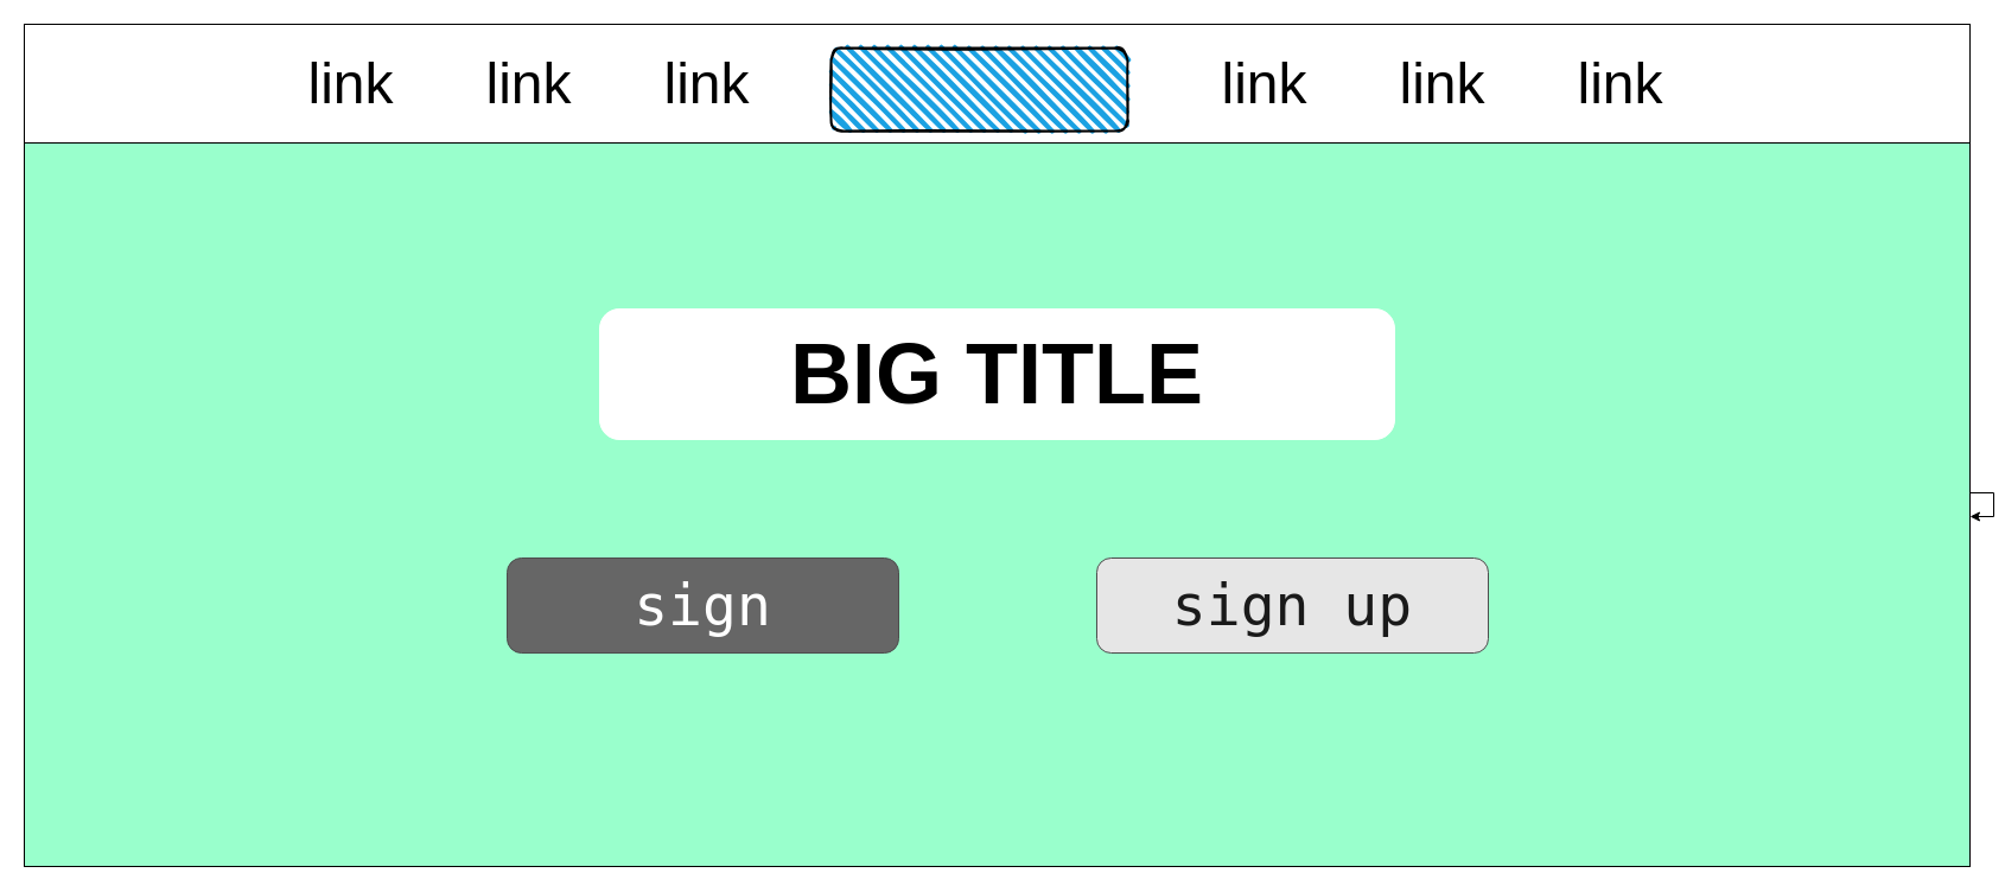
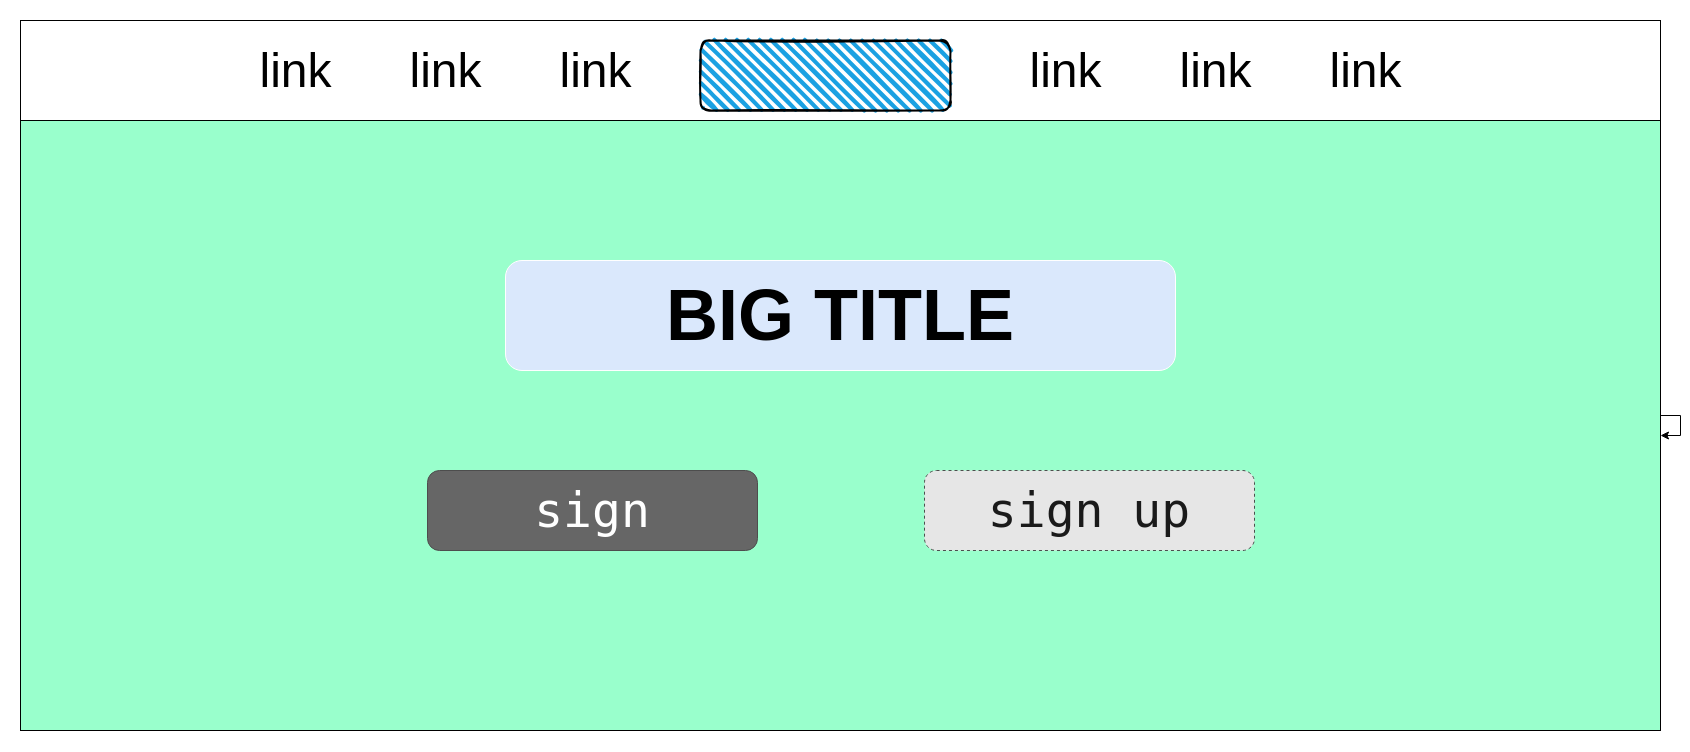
  <mxCell id="0" />
  <mxCell id="1" parent="0" />
  <mxCell id="2" value="" style="rounded=0;whiteSpace=wrap;html=1;" parent="1" vertex="1"><mxGeometry x="20" y="20" width="1640" height="100" as="geometry" /></mxCell>
  <mxCell id="3" value="" style="rounded=1;whiteSpace=wrap;html=1;strokeWidth=2;fillWeight=4;hachureGap=8;hachureAngle=45;fillColor=#1ba1e2;sketch=1;" parent="1" vertex="1"><mxGeometry x="700" y="40" width="250" height="70" as="geometry" /></mxCell>
  <mxCell id="4" value="&lt;font style=&quot;font-size: 48px ; font-weight: normal&quot;&gt;link&lt;/font&gt;" style="text;strokeColor=none;fillColor=none;html=1;fontSize=24;fontStyle=1;verticalAlign=middle;align=center;" parent="1" vertex="1"><mxGeometry x="490" y="20" width="210" height="100" as="geometry" /></mxCell>
  <mxCell id="5" value="&lt;font style=&quot;font-size: 48px ; font-weight: normal&quot;&gt;link&lt;/font&gt;" style="text;strokeColor=none;fillColor=none;html=1;fontSize=24;fontStyle=1;verticalAlign=middle;align=center;" parent="1" vertex="1"><mxGeometry x="340" y="20" width="210" height="100" as="geometry" /></mxCell>
  <mxCell id="6" value="&lt;font style=&quot;font-size: 48px ; font-weight: normal&quot;&gt;link&lt;/font&gt;" style="text;strokeColor=none;fillColor=none;html=1;fontSize=24;fontStyle=1;verticalAlign=middle;align=center;" parent="1" vertex="1"><mxGeometry x="190" y="20" width="210" height="100" as="geometry" /></mxCell>
  <mxCell id="7" value="&lt;font style=&quot;font-size: 48px ; font-weight: normal&quot;&gt;link&lt;/font&gt;" style="text;strokeColor=none;fillColor=none;html=1;fontSize=24;fontStyle=1;verticalAlign=middle;align=center;" parent="1" vertex="1"><mxGeometry x="960" y="20" width="210" height="100" as="geometry" /></mxCell>
  <mxCell id="8" value="&lt;font style=&quot;font-size: 48px ; font-weight: normal&quot;&gt;link&lt;/font&gt;" style="text;strokeColor=none;fillColor=none;html=1;fontSize=24;fontStyle=1;verticalAlign=middle;align=center;" parent="1" vertex="1"><mxGeometry x="1110" y="20" width="210" height="100" as="geometry" /></mxCell>
  <mxCell id="9" value="&lt;font style=&quot;font-size: 48px ; font-weight: normal&quot;&gt;link&lt;/font&gt;" style="text;strokeColor=none;fillColor=none;html=1;fontSize=24;fontStyle=1;verticalAlign=middle;align=center;" parent="1" vertex="1"><mxGeometry x="1260" y="20" width="210" height="100" as="geometry" /></mxCell>
  <mxCell id="10" value="" style="rounded=0;whiteSpace=wrap;html=1;fillColor=#99FFCC;" parent="1" vertex="1"><mxGeometry x="20" y="120" width="1640" height="610" as="geometry" /></mxCell>
- <mxCell id="11" value="&lt;font style=&quot;font-size: 72px&quot;&gt;&lt;b&gt;BIG TITLE&lt;/b&gt;&lt;/font&gt;" style="rounded=1;whiteSpace=wrap;html=1;glass=0;shadow=0;sketch=0;strokeColor=#FFFFFF;" parent="1" vertex="1"><mxGeometry x="505" y="260" width="670" height="110" as="geometry" /></mxCell>
+ <mxCell id="11" value="&lt;font style=&quot;font-size: 72px&quot;&gt;&lt;b&gt;BIG TITLE&lt;/b&gt;&lt;/font&gt;" style="rounded=1;whiteSpace=wrap;html=1;glass=0;shadow=0;sketch=0;strokeColor=#FFFFFF;fillColor=#dae8fc;" parent="1" vertex="1"><mxGeometry x="505" y="260" width="670" height="110" as="geometry" /></mxCell>
  <mxCell id="12" value="&lt;pre&gt;&lt;font style=&quot;font-size: 48px&quot;&gt;sign&lt;/font&gt;&lt;/pre&gt;" style="rounded=1;html=1;shadow=0;dashed=0;whiteSpace=wrap;fontSize=10;fillColor=#666666;align=center;strokeColor=#4D4D4D;fontColor=#ffffff;" parent="1" vertex="1"><mxGeometry x="427" y="470" width="330" height="80" as="geometry" /></mxCell>
- <mxCell id="13" value="&lt;pre&gt;&lt;font style=&quot;font-size: 48px&quot; color=&quot;#1a1a1a&quot;&gt;sign up&lt;/font&gt;&lt;/pre&gt;" style="rounded=1;html=1;shadow=0;dashed=0;whiteSpace=wrap;fontSize=10;fillColor=#E6E6E6;align=center;strokeColor=#4D4D4D;fontColor=#ffffff;" parent="1" vertex="1"><mxGeometry x="924" y="470" width="330" height="80" as="geometry" /></mxCell>
+ <mxCell id="13" value="&lt;pre&gt;&lt;font style=&quot;font-size: 48px&quot; color=&quot;#1a1a1a&quot;&gt;sign up&lt;/font&gt;&lt;/pre&gt;" style="rounded=1;html=1;shadow=0;dashed=1;whiteSpace=wrap;fontSize=10;fillColor=#E6E6E6;align=center;strokeColor=#4D4D4D;fontColor=#ffffff;" parent="1" vertex="1"><mxGeometry x="924" y="470" width="330" height="80" as="geometry" /></mxCell>
  <mxCell id="14" style="edgeStyle=orthogonalEdgeStyle;rounded=0;orthogonalLoop=1;jettySize=auto;html=1;" parent="1" source="10" target="10" edge="1"><mxGeometry relative="1" as="geometry" /></mxCell>
